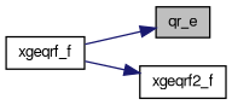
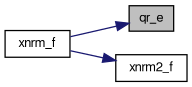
  digraph {
    rankdir=LR
    node [color=black fillcolor=white fontname=FreeSans fontsize=10 shape=record style=filled]
    edge [color=midnightblue fontname=FreeSans fontsize=10 labelfontname=FreeSans labelfontsize=10 style=solid]
    n1 [fillcolor=grey75 fontcolor=black height=0.2 label=qr_e width=0.4]
-   n2 [height=0.2 label=xgeqrf_f width=0.4]
-   n3 [height=0.2 label=xgeqrf2_f width=0.4]
+   n2 [height=0.2 label=xnrm_f width=0.4]
+   n3 [height=0.2 label=xnrm2_f width=0.4]
    n2 -> n1
    n2 -> n3
  }
